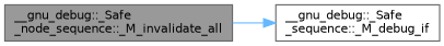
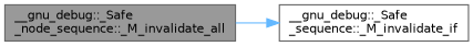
  digraph {
    rankdir=LR
    node [fontname=Helvetica fontsize=10 shape=box style=filled]
    n1 [color=gray40 fillcolor=grey60 fontcolor=black height=0.2 label="__gnu_debug::_Safe\l_node_sequence::_M_invalidate_all" width=0.4]
-   n2 [color=grey40 fillcolor=white height=0.2 label="__gnu_debug::_Safe\l_sequence::_M_debug_if" width=0.4]
+   n2 [color=grey40 fillcolor=white height=0.2 label="__gnu_debug::_Safe\l_sequence::_M_invalidate_if" width=0.4]
    n1 -> n2 [color=steelblue1 fontname=Helvetica fontsize=10 labelfontname=Helvetica labelfontsize=10 style=solid]
  }
